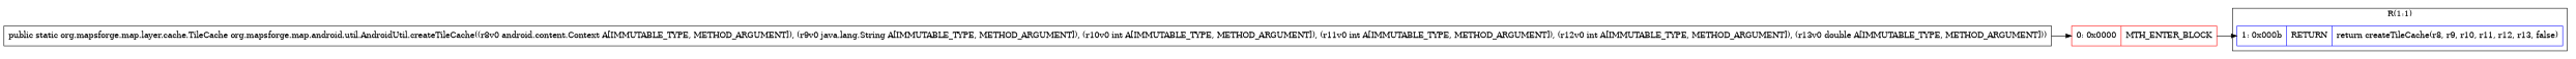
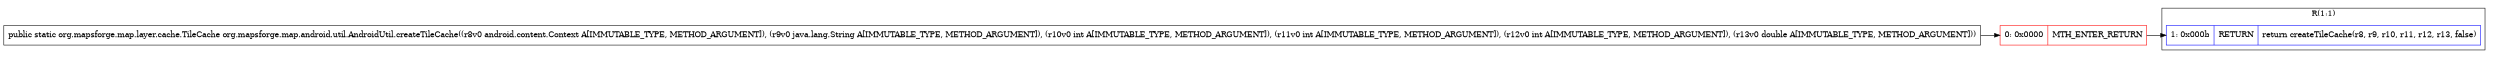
  digraph {
    rankdir=LR
    node [shape=record]
    n1 [color=blue label="{1\:\ 0x000b|RETURN\l|return createTileCache(r8, r9, r10, r11, r12, r13, false)\l}"]
-   n2 [color=red label="{0\:\ 0x0000|MTH_ENTER_BLOCK\l}"]
+   n2 [color=red label="{0\:\ 0x0000|MTH_ENTER_RETURN\l}"]
    n3 [label="{public static org.mapsforge.map.layer.cache.TileCache org.mapsforge.map.android.util.AndroidUtil.createTileCache((r8v0 android.content.Context A[IMMUTABLE_TYPE, METHOD_ARGUMENT]), (r9v0 java.lang.String A[IMMUTABLE_TYPE, METHOD_ARGUMENT]), (r10v0 int A[IMMUTABLE_TYPE, METHOD_ARGUMENT]), (r11v0 int A[IMMUTABLE_TYPE, METHOD_ARGUMENT]), (r12v0 int A[IMMUTABLE_TYPE, METHOD_ARGUMENT]), (r13v0 double A[IMMUTABLE_TYPE, METHOD_ARGUMENT])) }"]
    subgraph cluster_1 {
      label="R(1:1)"
      n1
    }
    n2 -> n1
    n3 -> n2
  }
